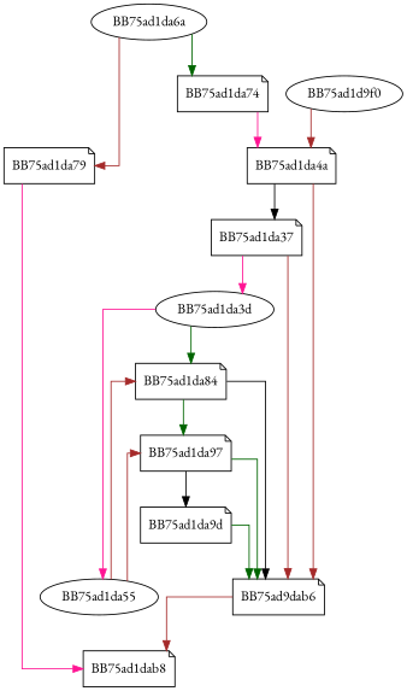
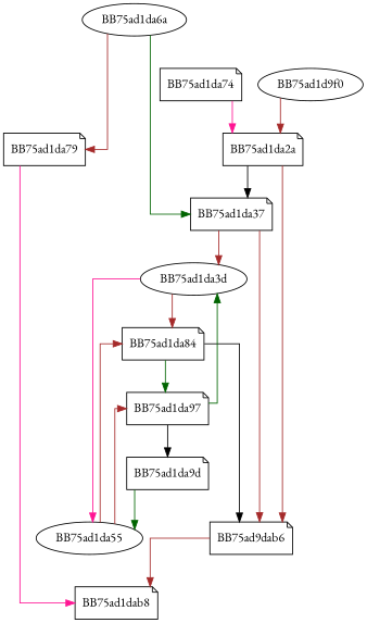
  digraph {
    fontname="EB Garamond"
    splines=ortho
    node [fontname="EB Garamond" shape=note]
    edge [color=brown fontname="EB Garamond"]
    BB75ad1d9f0 [shape=ellipse]
-   BB75ad1da2a [label=BB75ad1da4a]
+   BB75ad1da2a
    n3 [label=BB75ad9dab6]
    BB75ad1da37
    BB75ad1dab8
    BB75ad1da3d [shape=ellipse]
    BB75ad1da84
    BB75ad1da55 [shape=ellipse]
    BB75ad1da97
    BB75ad1da9d
    BB75ad1da6a [shape=ellipse]
    BB75ad1da79
    BB75ad1da74
    BB75ad1d9f0 -> BB75ad1da2a
    BB75ad1da2a -> n3
    BB75ad1da2a -> BB75ad1da37 [color=black]
    n3 -> BB75ad1dab8
    BB75ad1da37 -> n3
-   BB75ad1da37 -> BB75ad1da3d [color=deeppink]
-   BB75ad1da3d -> BB75ad1da84 [color=darkgreen]
+   BB75ad1da37 -> BB75ad1da3d
+   BB75ad1da3d -> BB75ad1da84
    BB75ad1da3d -> BB75ad1da55 [color=deeppink]
    BB75ad1da84 -> n3 [color=black]
    BB75ad1da84 -> BB75ad1da97 [color=darkgreen]
    BB75ad1da55 -> BB75ad1da84
    BB75ad1da55 -> BB75ad1da97
-   BB75ad1da97 -> n3 [color=darkgreen]
+   BB75ad1da97 -> BB75ad1da3d [color=darkgreen]
    BB75ad1da97 -> BB75ad1da9d [color=black]
-   BB75ad1da9d -> n3 [color=darkgreen]
+   BB75ad1da9d -> BB75ad1da55 [color=darkgreen]
    BB75ad1da6a -> BB75ad1da79
-   BB75ad1da6a -> BB75ad1da74 [color=darkgreen]
+   BB75ad1da6a -> BB75ad1da37 [color=darkgreen]
    BB75ad1da79 -> BB75ad1dab8 [color=deeppink]
    BB75ad1da74 -> BB75ad1da2a [color=deeppink]
  }
